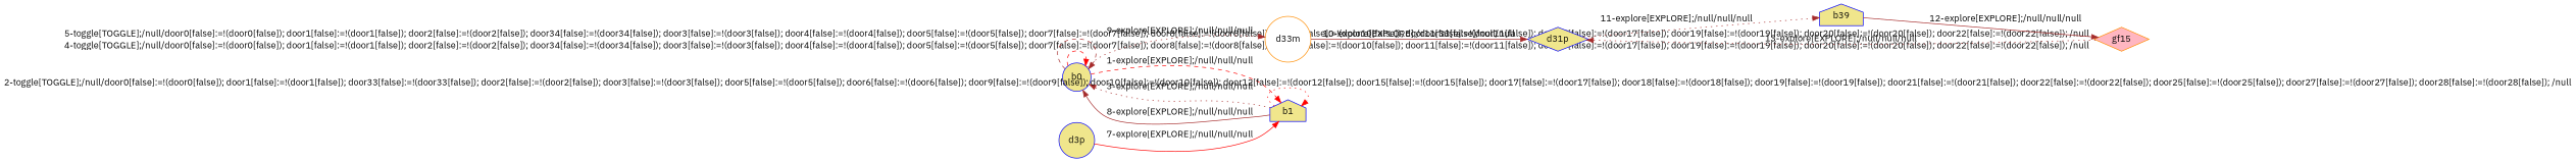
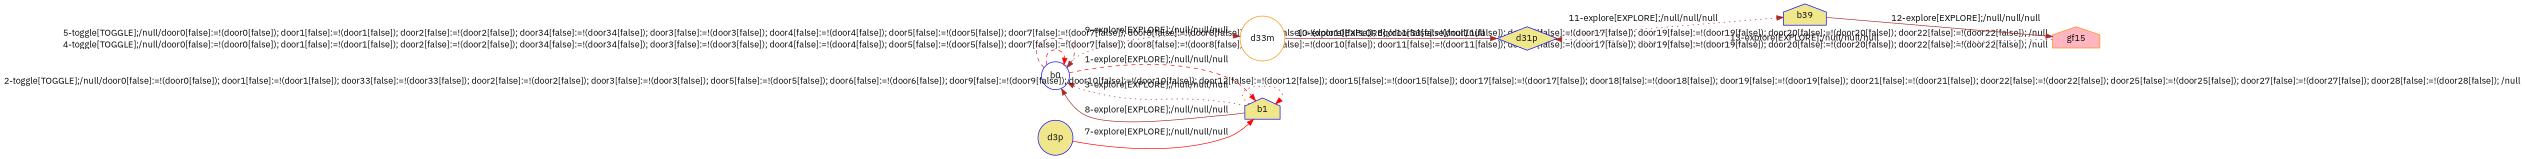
  digraph {
    fontname="IBM Plex Sans"
    rankdir=LR
    node [color=blue fillcolor=khaki fontname="IBM Plex Sans" shape=circle style=filled]
    edge [color=brown fontname="IBM Plex Sans" style=dotted]
-   b0
+   b0 [fillcolor=white]
    b1 [shape=house]
    d33m [color=darkorange fillcolor=white]
    d3p
    n5 [label=d31p shape=diamond]
    b39 [shape=house]
-   gf15 [color=darkorange fillcolor=lightpink shape=diamond]
+   gf15 [color=darkorange fillcolor=lightpink shape=house]
    b0 -> b0 [color=red label="4-toggle[TOGGLE];/null/door0[false]:=!(door0[false]); door1[false]:=!(door1[false]); door2[false]:=!(door2[false]); door34[false]:=!(door34[false]); door3[false]:=!(door3[false]); door4[false]:=!(door4[false]); door5[false]:=!(door5[false]); door7[false]:=!(door7[false]); door8[false]:=!(door8[false]); door10[false]:=!(door10[false]); door11[false]:=!(door11[false]); door17[false]:=!(door17[false]); door19[false]:=!(door19[false]); door20[false]:=!(door20[false]); door22[false]:=!(door22[false]); /null" style=dashed]
    b0 -> b0 [label="5-toggle[TOGGLE];/null/door0[false]:=!(door0[false]); door1[false]:=!(door1[false]); door2[false]:=!(door2[false]); door34[false]:=!(door34[false]); door3[false]:=!(door3[false]); door4[false]:=!(door4[false]); door5[false]:=!(door5[false]); door7[false]:=!(door7[false]); door8[false]:=!(door8[false]); door10[false]:=!(door10[false]); door11[false]:=!(door11[false]); door17[false]:=!(door17[false]); door19[false]:=!(door19[false]); door20[false]:=!(door20[false]); door22[false]:=!(door22[false]); /null" style=dashed]
    b0 -> b1 [color=red label="1-explore[EXPLORE];/null/null/null" style=dashed]
    b0 -> d33m [label="9-explore[EXPLORE];/null/null/null"]
    b1 -> b0 [label="3-explore[EXPLORE];/null/null/null"]
    b1 -> b0 [label="8-explore[EXPLORE];/null/null/null" style=solid]
    b1 -> b1 [color=red label="2-toggle[TOGGLE];/null/door0[false]:=!(door0[false]); door1[false]:=!(door1[false]); door33[false]:=!(door33[false]); door2[false]:=!(door2[false]); door3[false]:=!(door3[false]); door5[false]:=!(door5[false]); door6[false]:=!(door6[false]); door9[false]:=!(door9[false]); door10[false]:=!(door10[false]); door12[false]:=!(door12[false]); door15[false]:=!(door15[false]); door17[false]:=!(door17[false]); door18[false]:=!(door18[false]); door19[false]:=!(door19[false]); door21[false]:=!(door21[false]); door22[false]:=!(door22[false]); door25[false]:=!(door25[false]); door27[false]:=!(door27[false]); door28[false]:=!(door28[false]); /null"]
    d33m -> n5 [label="10-explore[EXPLORE];/door33[false]/null/null" style=solid]
    d3p -> b1 [color=red label="7-explore[EXPLORE];/null/null/null" style=solid]
    n5 -> b39 [label="11-explore[EXPLORE];/null/null/null"]
    b39 -> gf15 [label="12-explore[EXPLORE];/null/null/null" style=solid]
    gf15 -> n5 [label="13-explore[EXPLORE];/null/null/null"]
  }
